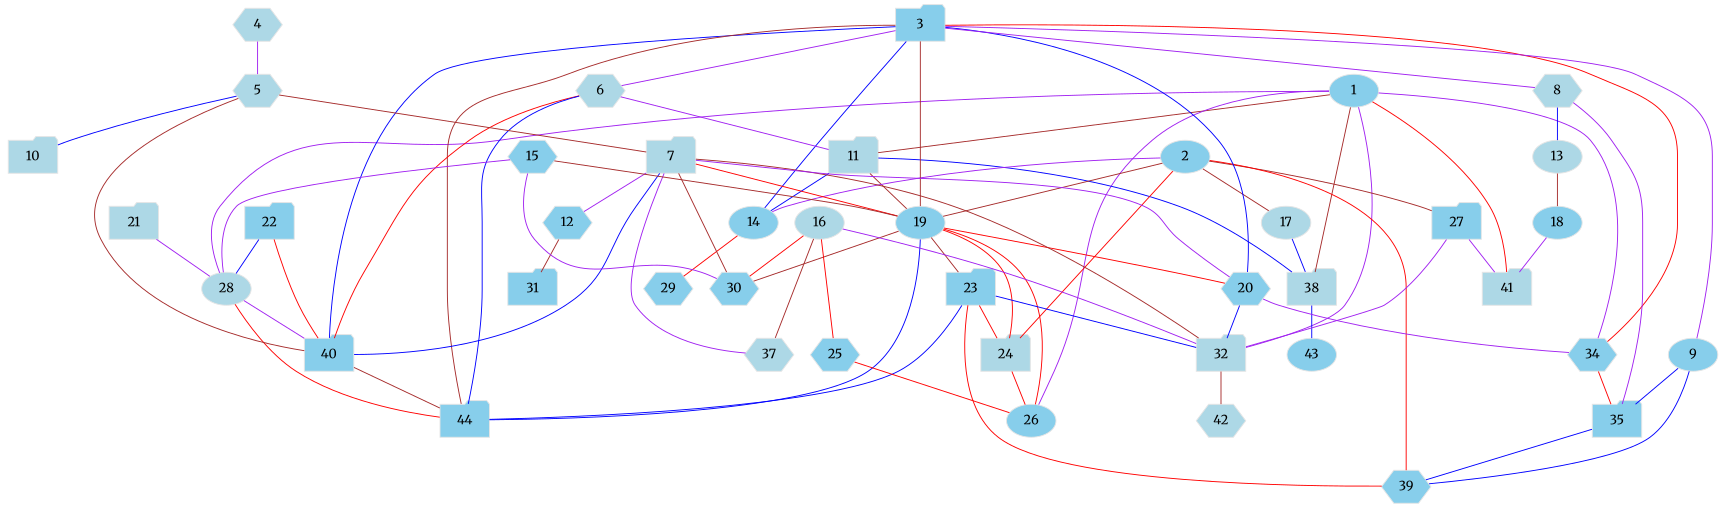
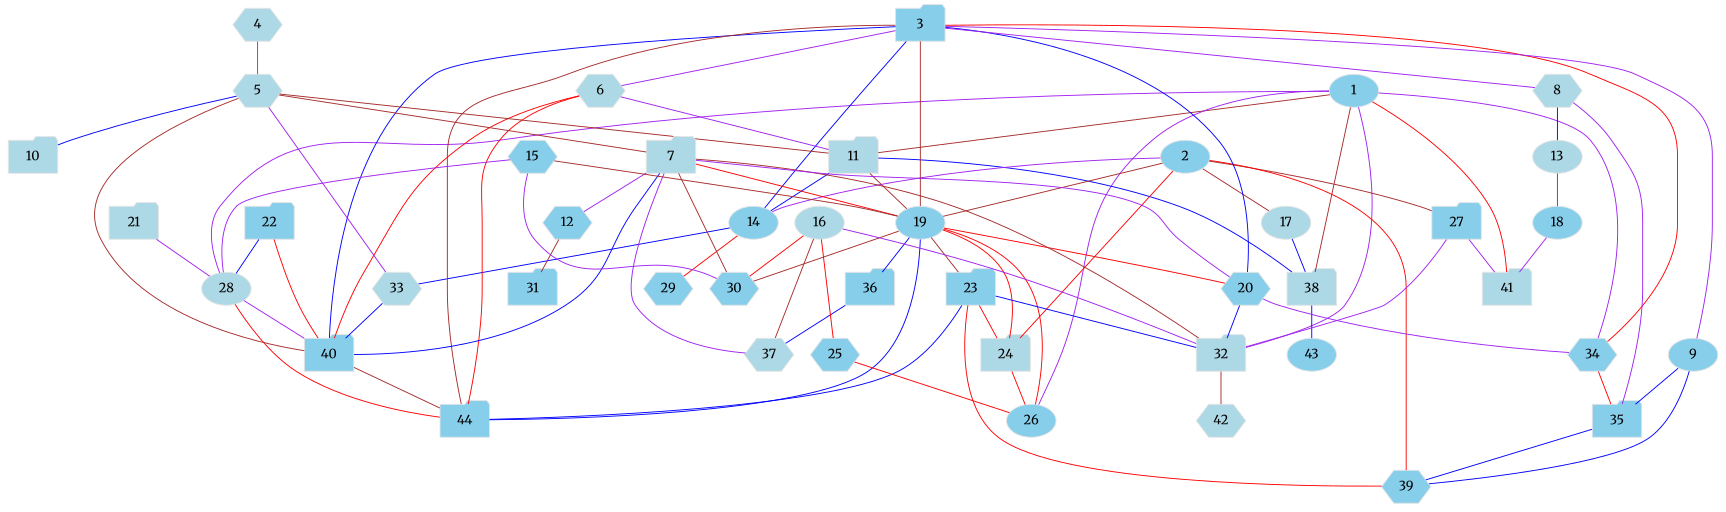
  graph {
    fontname=Merriweather
    node [color=gray90 fillcolor=skyblue fontname=Merriweather shape=folder style=filled]
    edge [color=purple fontname=Merriweather weight=1.0]
    1 [shape=ellipse]
    11 [fillcolor=lightblue]
    26 [shape=ellipse]
    28 [fillcolor=lightblue shape=ellipse]
    32 [fillcolor=lightblue]
    34 [shape=hexagon]
    38 [fillcolor=lightblue]
    41 [fillcolor=lightblue]
    14 [shape=ellipse]
    19 [shape=ellipse]
    40
    44
    42 [fillcolor=lightblue shape=hexagon]
    35
    43 [shape=ellipse]
    2 [shape=ellipse]
    17 [fillcolor=lightblue shape=ellipse]
    24 [fillcolor=lightblue]
    27
    39 [shape=hexagon]
+   33 [fillcolor=lightblue shape=hexagon]
    29 [shape=hexagon]
    20 [shape=hexagon]
    30 [shape=hexagon]
    23
+   36
    3
    6 [fillcolor=lightblue shape=hexagon]
    8 [fillcolor=lightblue shape=hexagon]
    9 [shape=ellipse]
    13 [fillcolor=lightblue shape=ellipse]
    4 [fillcolor=lightblue shape=hexagon]
    5 [fillcolor=lightblue shape=hexagon]
    7 [fillcolor=lightblue]
    10 [fillcolor=lightblue]
    12 [shape=hexagon]
    37 [fillcolor=lightblue shape=hexagon]
    31
    18 [shape=ellipse]
    15 [shape=hexagon]
    16 [fillcolor=lightblue shape=ellipse]
    25 [shape=hexagon]
    21 [fillcolor=lightblue]
    22
    1 -- 11 [color=brown]
    1 -- 26
    1 -- 28
    1 -- 32
    1 -- 34 [weight=2.0]
    1 -- 38 [color=brown]
    1 -- 41 [color=red]
    11 -- 38 [color=blue]
    11 -- 14 [color=blue]
    11 -- 19 [color=brown]
    28 -- 40
    28 -- 44 [color=red]
    32 -- 42 [color=brown]
    34 -- 35 [color=red]
    38 -- 43 [color=blue]
+   14 -- 33 [color=blue]
    14 -- 29 [color=red]
    19 -- 26 [color=red]
    19 -- 44 [color=blue]
    19 -- 24 [color=red]
    19 -- 20 [color=red]
    19 -- 30 [color=brown]
    19 -- 23 [color=brown]
+   19 -- 36 [color=blue]
    40 -- 44 [color=brown]
    35 -- 39 [color=blue]
    2 -- 14
    2 -- 19 [color=brown]
    2 -- 17 [color=brown]
    2 -- 24 [color=red]
    2 -- 27 [color=brown weight=2.0]
    2 -- 39 [color=red weight=2.0]
    17 -- 38 [color=blue]
    24 -- 26 [color=red]
    27 -- 32
    27 -- 41
+   33 -- 40 [color=blue]
    20 -- 32 [color=blue]
    20 -- 34
    23 -- 32 [color=blue]
    23 -- 44 [color=blue]
    23 -- 24 [color=red weight=2.0]
    23 -- 39 [color=red]
+   36 -- 37 [color=blue]
    3 -- 34 [color=red]
    3 -- 14 [color=blue]
    3 -- 19 [color=brown]
    3 -- 40 [color=blue]
    3 -- 44 [color=brown]
    3 -- 20 [color=blue]
    3 -- 6
    3 -- 8
    3 -- 9
    6 -- 11
    6 -- 40 [color=red]
-   6 -- 44 [color=blue]
+   6 -- 44 [color=red]
    8 -- 35
    8 -- 13 [color=blue]
    9 -- 35 [color=blue]
    9 -- 39 [color=blue]
    13 -- 18 [color=brown]
    4 -- 5
+   5 -- 11 [color=brown]
    5 -- 40 [color=brown]
+   5 -- 33
    5 -- 7 [color=brown]
    5 -- 10 [color=blue]
    7 -- 32 [color=brown]
    7 -- 19 [color=red]
    7 -- 40 [color=blue]
    7 -- 20
    7 -- 30 [color=brown]
    7 -- 12
    7 -- 37
    12 -- 31 [color=brown]
    18 -- 41
    15 -- 28
    15 -- 19 [color=brown]
    15 -- 30
    16 -- 32
    16 -- 30 [color=red]
    16 -- 37 [color=brown]
    16 -- 25 [color=red]
    25 -- 26 [color=red]
    21 -- 28
    22 -- 28 [color=blue]
    22 -- 40 [color=red]
  }
